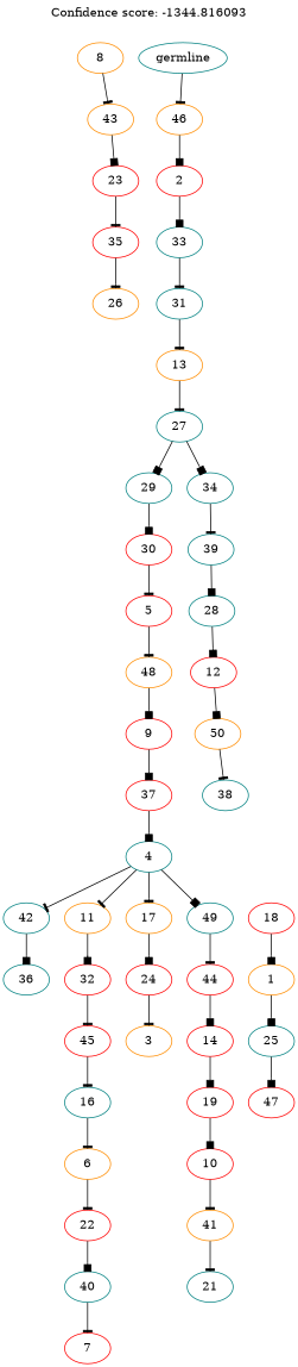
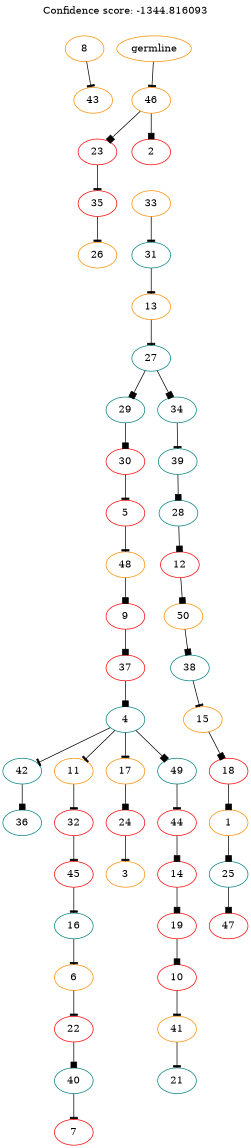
  digraph {
    label="Confidence score: -1344.816093"
    labelloc=t
    node [color=red]
    edge [arrowhead=tee]
    n1 [color=teal label=42]
    n2 [color=teal label=36]
    n3 [color=teal label=40]
    n4 [label=7]
    n5 [label=22]
    n6 [color=darkorange label=6]
    n7 [color=teal label=16]
    n8 [label=45]
    n9 [label=32]
    n10 [color=darkorange label=11]
    n11 [label=24]
    n12 [color=darkorange label=3]
    n13 [color=darkorange label=17]
    n14 [color=darkorange label=41]
    n15 [color=teal label=21]
    n16 [label=10]
    n17 [label=19]
    n18 [label=14]
    n19 [label=44]
    n20 [color=teal label=49]
    n21 [color=teal label=4]
    n22 [label=37]
    n23 [label=9]
    n24 [color=darkorange label=48]
    n25 [label=5]
    n26 [label=30]
    n27 [color=teal label=29]
    n28 [label=35]
    n29 [color=darkorange label=26]
    n30 [label=23]
    n31 [color=darkorange label=43]
    n32 [color=darkorange label=8]
    n33 [label=47]
    n34 [color=teal label=25]
    n35 [color=darkorange label=1]
    n36 [label=18]
+   n37 [color=darkorange label=15]
    n38 [color=teal label=38]
    n39 [color=darkorange label=50]
    n40 [label=12]
    n41 [color=teal label=28]
    n42 [color=teal label=39]
    n43 [color=teal label=34]
    n44 [color=teal label=27]
    n45 [color=darkorange label=13]
    n46 [color=teal label=31]
-   n47 [color=teal label=33]
+   n47 [color=darkorange label=33]
    n48 [label=2]
    n49 [color=darkorange label=46]
-   n50 [color=teal label=germline]
+   n50 [color=darkorange label=germline]
    n1 -> n2 [arrowhead=box]
    n3 -> n4
    n5 -> n3 [arrowhead=box]
    n6 -> n5
    n7 -> n6
    n8 -> n7
    n9 -> n8
-   n10 -> n9 [arrowhead=box]
+   n10 -> n9
    n11 -> n12
    n13 -> n11 [arrowhead=box]
    n14 -> n15
    n16 -> n14
    n17 -> n16 [arrowhead=box]
    n18 -> n17 [arrowhead=box]
    n19 -> n18 [arrowhead=box]
    n20 -> n19
    n21 -> n1
    n21 -> n10
    n21 -> n13
    n21 -> n20 [arrowhead=box]
    n22 -> n21 [arrowhead=box]
    n23 -> n22 [arrowhead=box]
    n24 -> n23 [arrowhead=box]
    n25 -> n24
    n26 -> n25
    n27 -> n26 [arrowhead=box]
    n28 -> n29
    n30 -> n28
-   n31 -> n30 [arrowhead=box]
+   n49 -> n30 [arrowhead=box]
    n32 -> n31
    n34 -> n33 [arrowhead=box]
    n35 -> n34 [arrowhead=box]
    n36 -> n35 [arrowhead=box]
-   n39 -> n38
+   n37 -> n36 [arrowhead=box]
+   n38 -> n37
+   n39 -> n38 [arrowhead=box]
    n40 -> n39 [arrowhead=box]
    n41 -> n40 [arrowhead=box]
    n42 -> n41 [arrowhead=box]
    n43 -> n42
    n44 -> n27 [arrowhead=box]
    n44 -> n43 [arrowhead=box]
    n45 -> n44
    n46 -> n45
    n47 -> n46
-   n48 -> n47 [arrowhead=box]
    n49 -> n48 [arrowhead=box]
    n50 -> n49
  }
